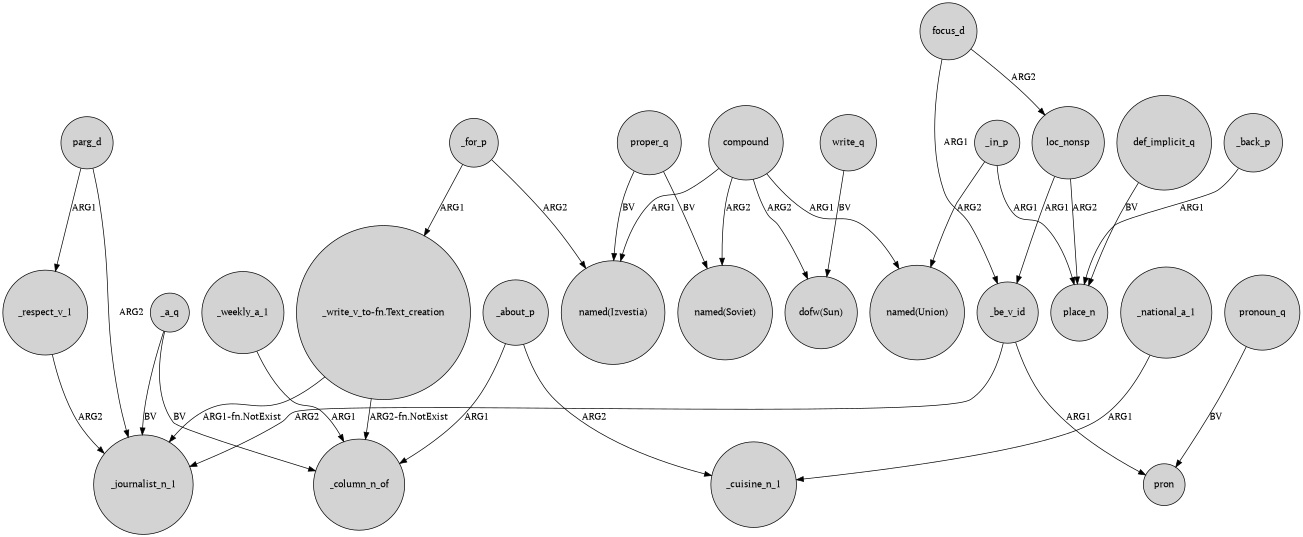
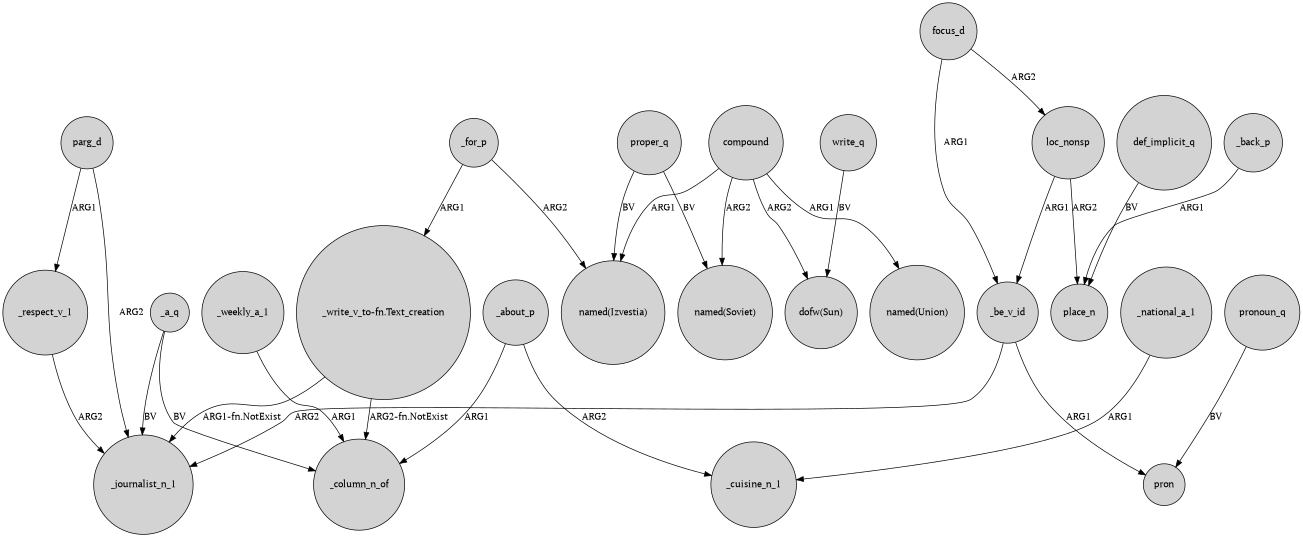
  digraph {
    fontname="PT Serif"
    node [fontname="PT Serif" shape=circle style=filled]
    edge [fontname="PT Serif"]
    focus_d
    loc_nonsp
    _be_v_id
    place_n
    _journalist_n_1
    pron
    "_write_v_to-fn.Text_creation"
    _column_n_of
    parg_d
    _respect_v_1
    n11 [label=write_q]
    "dofw(Sun)"
    compound
    "named(Soviet)"
    "named(Union)"
    "named(Izvestia)"
    _a_q
    _for_p
    def_implicit_q
    proper_q
    _national_a_1
    _cuisine_n_1
-   _in_p
    pronoun_q
    _weekly_a_1
    _about_p
    _back_p
    focus_d -> loc_nonsp [label=ARG2]
    focus_d -> _be_v_id [label=ARG1]
    loc_nonsp -> _be_v_id [label=ARG1]
    loc_nonsp -> place_n [label=ARG2]
    _be_v_id -> _journalist_n_1 [label=ARG2]
    _be_v_id -> pron [label=ARG1]
    "_write_v_to-fn.Text_creation" -> _journalist_n_1 [label="ARG1-fn.NotExist"]
    "_write_v_to-fn.Text_creation" -> _column_n_of [label="ARG2-fn.NotExist"]
    parg_d -> _journalist_n_1 [label=ARG2]
    parg_d -> _respect_v_1 [label=ARG1]
    _respect_v_1 -> _journalist_n_1 [label=ARG2]
    n11 -> "dofw(Sun)" [label=BV]
    compound -> "dofw(Sun)" [label=ARG2]
    compound -> "named(Soviet)" [label=ARG2]
    compound -> "named(Union)" [label=ARG1]
    compound -> "named(Izvestia)" [label=ARG1]
    _a_q -> _journalist_n_1 [label=BV]
    _a_q -> _column_n_of [label=BV]
    _for_p -> "_write_v_to-fn.Text_creation" [label=ARG1]
    _for_p -> "named(Izvestia)" [label=ARG2]
    def_implicit_q -> place_n [label=BV]
    proper_q -> "named(Soviet)" [label=BV]
    proper_q -> "named(Izvestia)" [label=BV]
    _national_a_1 -> _cuisine_n_1 [label=ARG1]
-   _in_p -> place_n [label=ARG1]
-   _in_p -> "named(Union)" [label=ARG2]
    pronoun_q -> pron [label=BV]
    _weekly_a_1 -> _column_n_of [label=ARG1]
    _about_p -> _column_n_of [label=ARG1]
    _about_p -> _cuisine_n_1 [label=ARG2]
    _back_p -> place_n [label=ARG1]
  }
